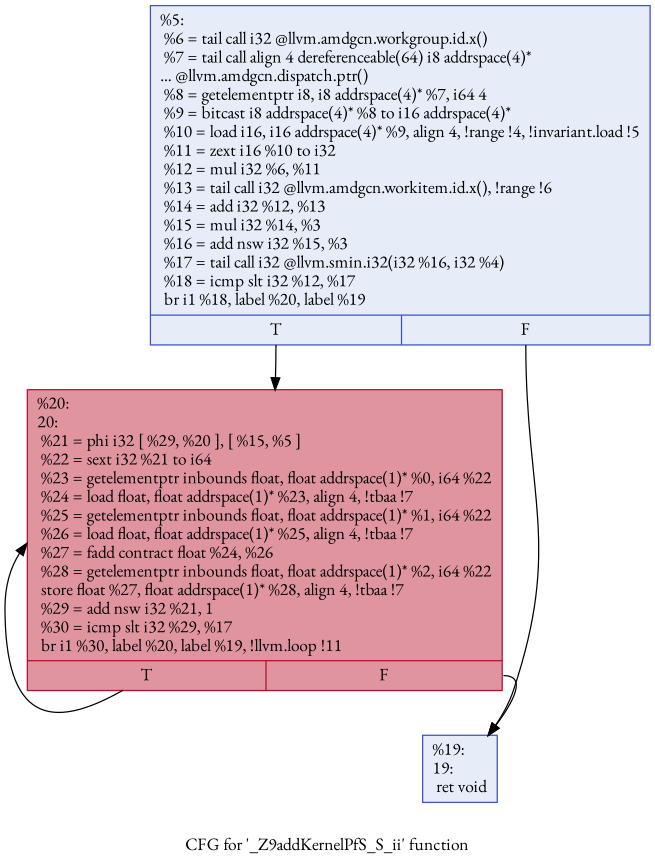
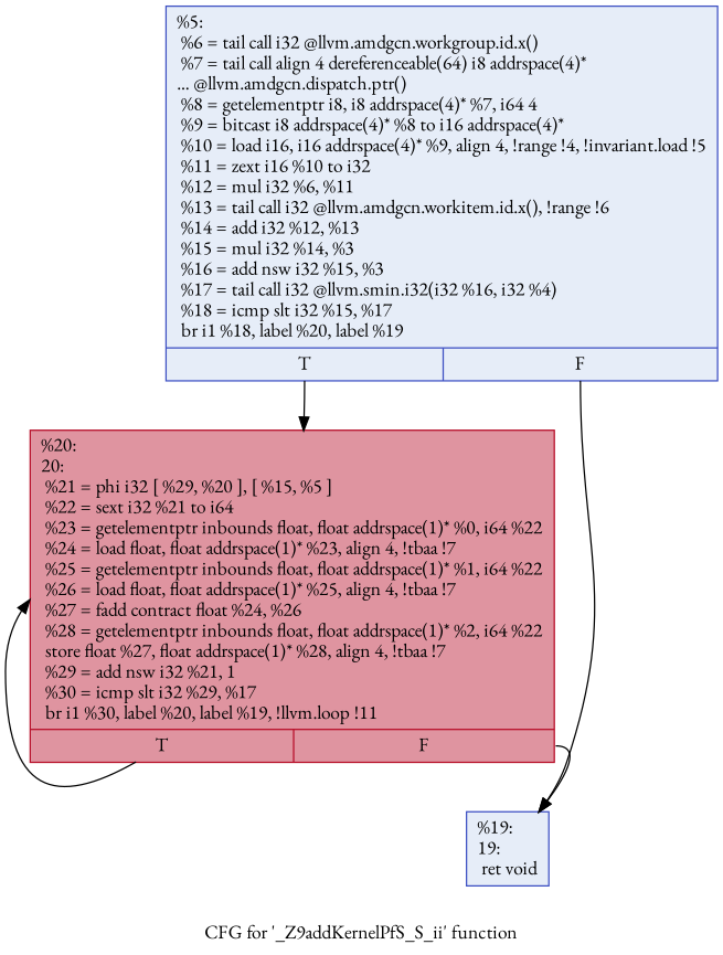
  digraph {
    label="CFG for '_Z9addKernelPfS_S_ii' function"
    fontname="EB Garamond"
    node [color="#3d50c3ff" fillcolor="#c7d7f070" shape=record style=filled fontname="EB Garamond"]
    edge [tailport=s0 fontname="EB Garamond"]
-   n1 [label="{%5:\l  %6 = tail call i32 @llvm.amdgcn.workgroup.id.x()\l  %7 = tail call align 4 dereferenceable(64) i8 addrspace(4)*\l... @llvm.amdgcn.dispatch.ptr()\l  %8 = getelementptr i8, i8 addrspace(4)* %7, i64 4\l  %9 = bitcast i8 addrspace(4)* %8 to i16 addrspace(4)*\l  %10 = load i16, i16 addrspace(4)* %9, align 4, !range !4, !invariant.load !5\l  %11 = zext i16 %10 to i32\l  %12 = mul i32 %6, %11\l  %13 = tail call i32 @llvm.amdgcn.workitem.id.x(), !range !6\l  %14 = add i32 %12, %13\l  %15 = mul i32 %14, %3\l  %16 = add nsw i32 %15, %3\l  %17 = tail call i32 @llvm.smin.i32(i32 %16, i32 %4)\l  %18 = icmp slt i32 %12, %17\l  br i1 %18, label %20, label %19\l|{<s0>T|<s1>F}}"]
+   n1 [label="{%5:\l  %6 = tail call i32 @llvm.amdgcn.workgroup.id.x()\l  %7 = tail call align 4 dereferenceable(64) i8 addrspace(4)*\l... @llvm.amdgcn.dispatch.ptr()\l  %8 = getelementptr i8, i8 addrspace(4)* %7, i64 4\l  %9 = bitcast i8 addrspace(4)* %8 to i16 addrspace(4)*\l  %10 = load i16, i16 addrspace(4)* %9, align 4, !range !4, !invariant.load !5\l  %11 = zext i16 %10 to i32\l  %12 = mul i32 %6, %11\l  %13 = tail call i32 @llvm.amdgcn.workitem.id.x(), !range !6\l  %14 = add i32 %12, %13\l  %15 = mul i32 %14, %3\l  %16 = add nsw i32 %15, %3\l  %17 = tail call i32 @llvm.smin.i32(i32 %16, i32 %4)\l  %18 = icmp slt i32 %15, %17\l  br i1 %18, label %20, label %19\l|{<s0>T|<s1>F}}"]
    n2 [color="#b70d28ff" fillcolor="#b70d2870" label="{%20:\l20:                                               \l  %21 = phi i32 [ %29, %20 ], [ %15, %5 ]\l  %22 = sext i32 %21 to i64\l  %23 = getelementptr inbounds float, float addrspace(1)* %0, i64 %22\l  %24 = load float, float addrspace(1)* %23, align 4, !tbaa !7\l  %25 = getelementptr inbounds float, float addrspace(1)* %1, i64 %22\l  %26 = load float, float addrspace(1)* %25, align 4, !tbaa !7\l  %27 = fadd contract float %24, %26\l  %28 = getelementptr inbounds float, float addrspace(1)* %2, i64 %22\l  store float %27, float addrspace(1)* %28, align 4, !tbaa !7\l  %29 = add nsw i32 %21, 1\l  %30 = icmp slt i32 %29, %17\l  br i1 %30, label %20, label %19, !llvm.loop !11\l|{<s0>T|<s1>F}}"]
    n3 [label="{%19:\l19:                                               \l  ret void\l}"]
    n1 -> n2
    n1 -> n3 [tailport=s1]
    n2 -> n2
    n2 -> n3 [tailport=s1]
  }
